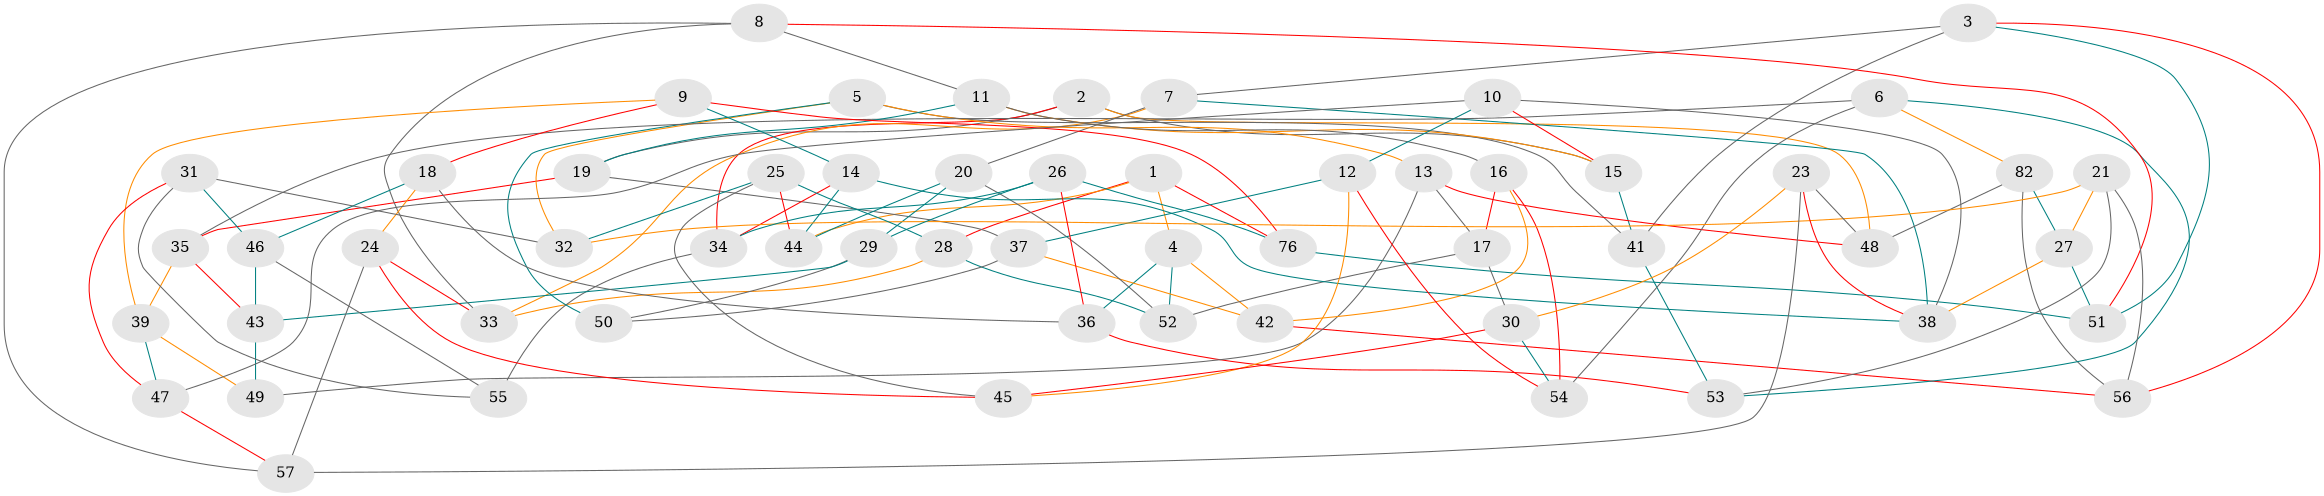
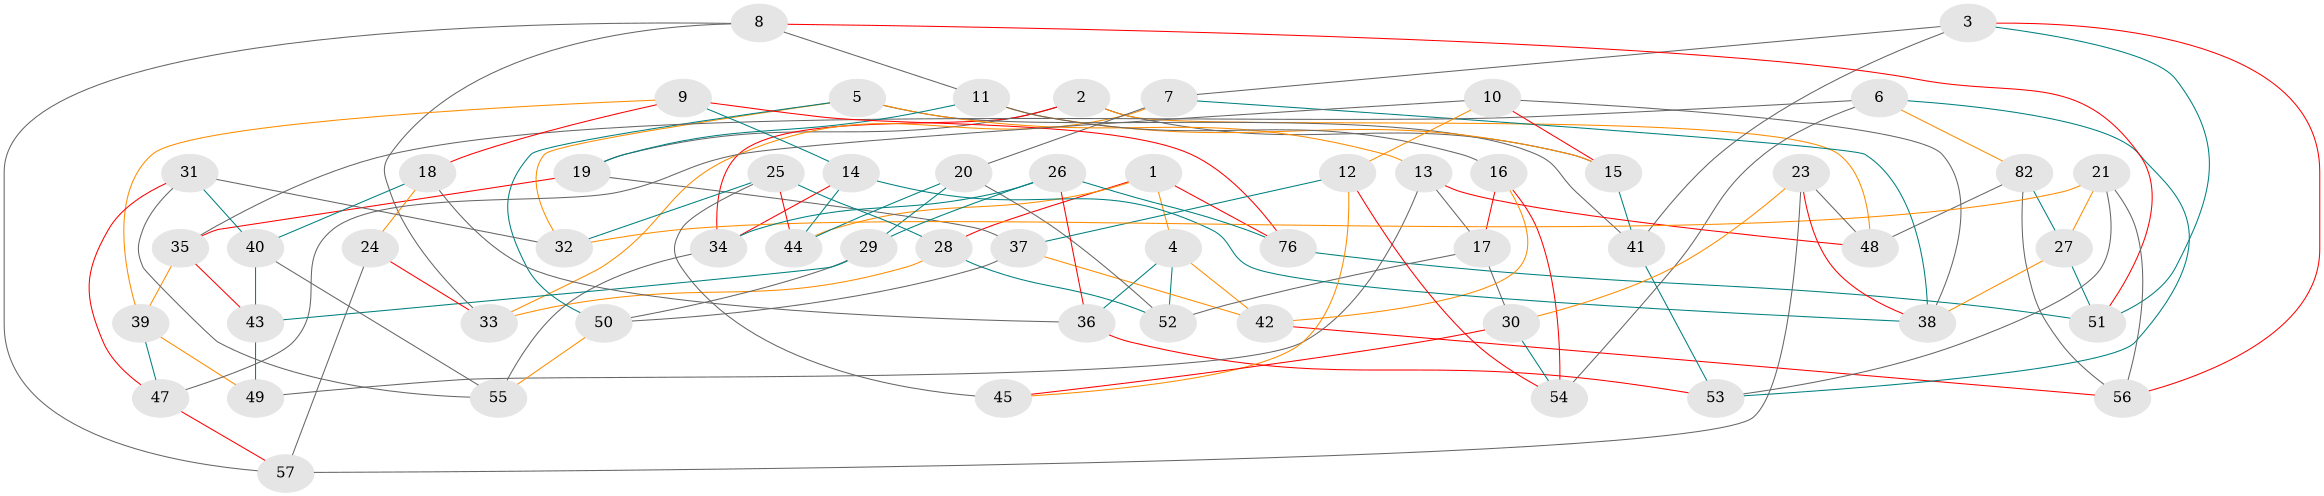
  graph {
    node [color=gray90 style=filled]
    edge [color=gray40]
    1
    4
    28
    44
    n5 [label=76]
    36
    42
    52
    33
    51
    2
    15
    19
    34
    48
    41
    35
    37
    55
    3
    7
    56
    20
    38
    53
    5
    13
    32
    50
    17
    49
    n32 [label=82]
    6
    54
    27
    39
    43
    29
    8
    11
    57
    16
    9
    14
    18
    24
-   40 [label=46]
+   40
    47
    10
    12
    45
    30
    21
    23
    25
    26
    31
    1 -- 4 [color=darkorange]
    1 -- 28 [color=red]
    1 -- 44 [color=darkorange]
    1 -- n5 [color=red]
    4 -- 36 [color=teal]
    4 -- 42 [color=darkorange]
    4 -- 52 [color=teal]
    28 -- 52 [color=teal]
    28 -- 33 [color=darkorange]
    n5 -- 51 [color=teal]
    36 -- 53 [color=red]
    42 -- 56 [color=red]
    2 -- 15
    2 -- 19
    2 -- 34 [color=red]
    2 -- 48 [color=darkorange]
    15 -- 41 [color=teal]
    19 -- 35 [color=red]
    19 -- 37
    34 -- 55
    41 -- 53 [color=teal]
    35 -- 39 [color=darkorange]
    35 -- 43 [color=red]
    37 -- 42 [color=darkorange]
    37 -- 50
    3 -- 51 [color=teal]
    3 -- 41
    3 -- 7
    3 -- 56 [color=red]
    7 -- 33 [color=darkorange]
    7 -- 20
    7 -- 38 [color=teal]
    20 -- 44 [color=teal]
    20 -- 52
    20 -- 29 [color=teal]
    5 -- 41
    5 -- 13 [color=darkorange]
    5 -- 32 [color=darkorange]
    5 -- 50 [color=teal]
    13 -- 48 [color=red]
    13 -- 17
    13 -- 49
+   50 -- 55 [color=darkorange]
    17 -- 52
    17 -- 30
    n32 -- 48
    n32 -- 56
    n32 -- 27 [color=teal]
    6 -- 35
    6 -- 53 [color=teal]
    6 -- n32 [color=darkorange]
    6 -- 54
    27 -- 51 [color=teal]
    27 -- 38 [color=darkorange]
    39 -- 49 [color=darkorange]
    39 -- 47 [color=teal]
    43 -- 49 [color=teal]
    29 -- 50
    29 -- 43 [color=teal]
    8 -- 33
    8 -- 51 [color=red]
    8 -- 11
    8 -- 57
    11 -- 15 [color=darkorange]
    11 -- 19 [color=teal]
    11 -- 16
    16 -- 42 [color=darkorange]
    16 -- 17 [color=red]
    16 -- 54 [color=red]
    9 -- n5 [color=red]
    9 -- 39 [color=darkorange]
    9 -- 14 [color=teal]
    9 -- 18 [color=red]
    14 -- 44 [color=teal]
    14 -- 34 [color=red]
    14 -- 38 [color=teal]
    18 -- 36
    18 -- 24 [color=darkorange]
    18 -- 40 [color=teal]
    24 -- 33 [color=red]
    24 -- 57
-   24 -- 45 [color=red]
    40 -- 55
    40 -- 43 [color=teal]
    47 -- 57 [color=red]
    10 -- 15 [color=red]
    10 -- 38
    10 -- 47
-   10 -- 12 [color=teal]
+   10 -- 12 [color=darkorange]
    12 -- 37 [color=teal]
    12 -- 54 [color=red]
    12 -- 45 [color=darkorange]
    30 -- 54 [color=teal]
    30 -- 45 [color=red]
    21 -- 56
    21 -- 53
    21 -- 32 [color=darkorange]
    21 -- 27 [color=darkorange]
    23 -- 48
    23 -- 38 [color=red]
    23 -- 57
    23 -- 30 [color=darkorange]
    25 -- 28 [color=teal]
    25 -- 44 [color=red]
    25 -- 32 [color=teal]
    25 -- 45
    26 -- n5 [color=teal]
    26 -- 36 [color=red]
    26 -- 34 [color=teal]
    26 -- 29 [color=teal]
    31 -- 55
    31 -- 32
    31 -- 40 [color=teal]
    31 -- 47 [color=red]
  }
